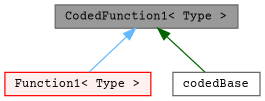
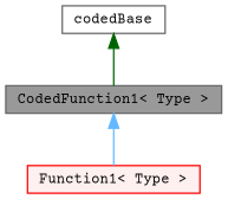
  digraph {
    fontname="Courier Prime"
    node [color=gray40 fontname="Courier Prime" fontsize=10 shape=box style=filled]
    edge [dir=back fontname="Courier Prime" fontsize=10 labelfontname=Helvetica labelfontsize=10 style=solid]
    n1 [fillcolor=grey60 fontcolor=black height=0.2 label="CodedFunction1\< Type \>" width=0.4]
    n2 [color=red fillcolor="#FFF0F0" height=0.2 label="Function1\< Type \>" width=0.4]
    n3 [fillcolor=white height=0.2 label=codedBase width=0.4]
    n1 -> n2 [color=steelblue1]
-   n1 -> n3 [color=darkgreen]
+   n3 -> n1 [color=darkgreen]
  }
